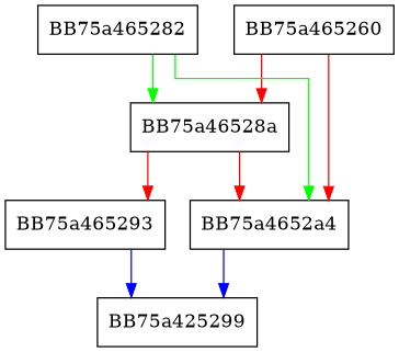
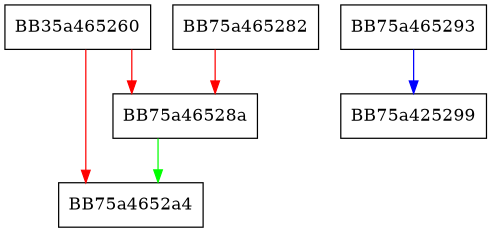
  digraph {
    splines=ortho
    node [shape=box]
    edge [color=red]
-   BB75a465260
+   BB75a465260 [label=BB35a465260]
    BB75a4652a4
    BB75a46528a
    n4 [label=BB75a425299]
    BB75a465282
    BB75a465293
    BB75a465260 -> BB75a4652a4
    BB75a465260 -> BB75a46528a
-   BB75a4652a4 -> n4 [color=blue]
-   BB75a46528a -> BB75a4652a4
-   BB75a46528a -> BB75a465293
-   BB75a465282 -> BB75a4652a4 [color=green]
-   BB75a465282 -> BB75a46528a [color=green]
+   BB75a46528a -> BB75a4652a4 [color=green]
+   BB75a465282 -> BB75a46528a
    BB75a465293 -> n4 [color=blue]
  }
